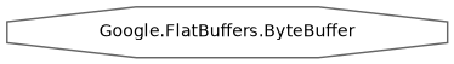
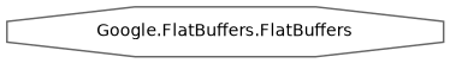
  digraph {
    rankdir=TB
    fontname="DejaVu Sans"
-   n1 [color=grey40 fillcolor=white fontname="DejaVu Sans" fontsize=10 height=0.2 label="Google.FlatBuffers.ByteBuffer" shape=octagon style=filled width=0.4]
+   n1 [color=grey40 fillcolor=white fontname="DejaVu Sans" fontsize=10 height=0.2 label="Google.FlatBuffers.FlatBuffers" shape=octagon style=filled width=0.4]
  }
